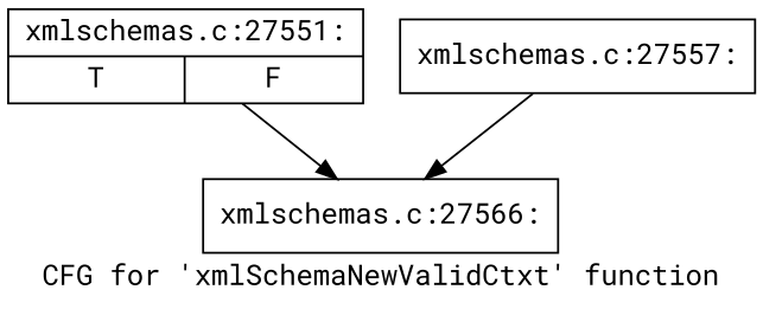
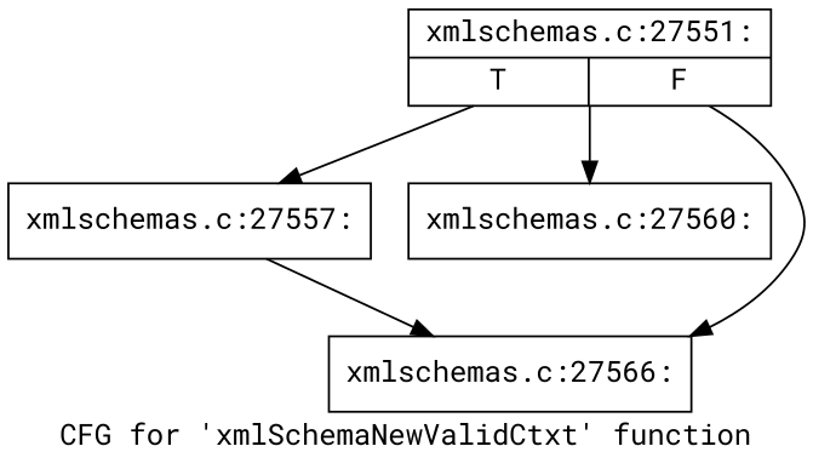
  digraph {
    fontname="Roboto Mono"
    label="CFG for 'xmlSchemaNewValidCtxt' function"
    node [fontname="Roboto Mono" shape=record]
    edge [fontname="Roboto Mono"]
    n1 [label="{xmlschemas.c:27551:|{<s0>T|<s1>F}}"]
    n2 [label="{xmlschemas.c:27557:}"]
+   n3 [label="{xmlschemas.c:27560:}"]
    n4 [label="{xmlschemas.c:27566:}"]
+   n1 -> n2
+   n1 -> n3
    n1 -> n4
    n2 -> n4
  }
